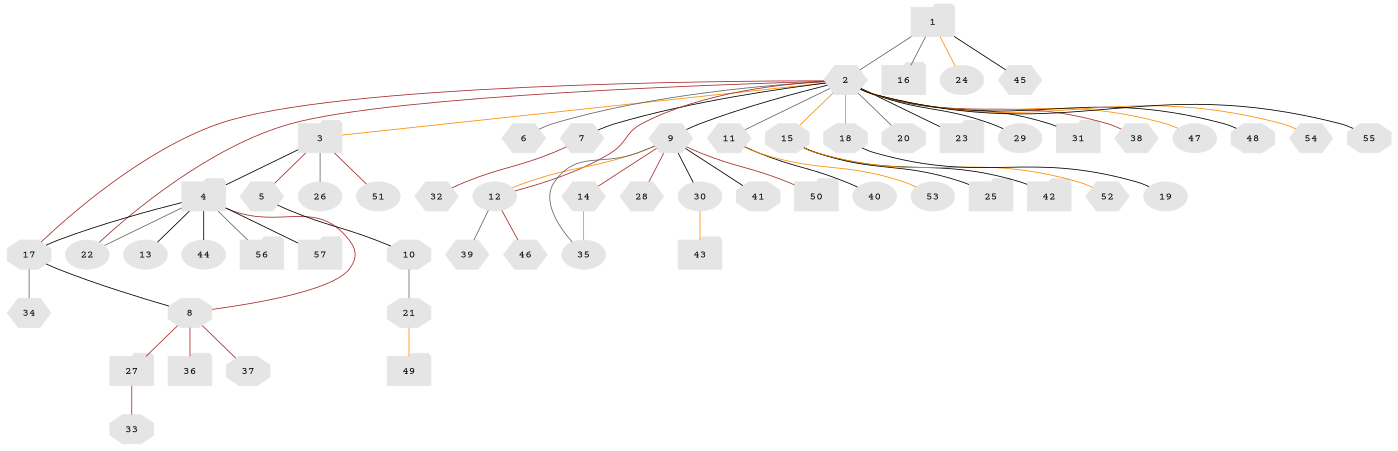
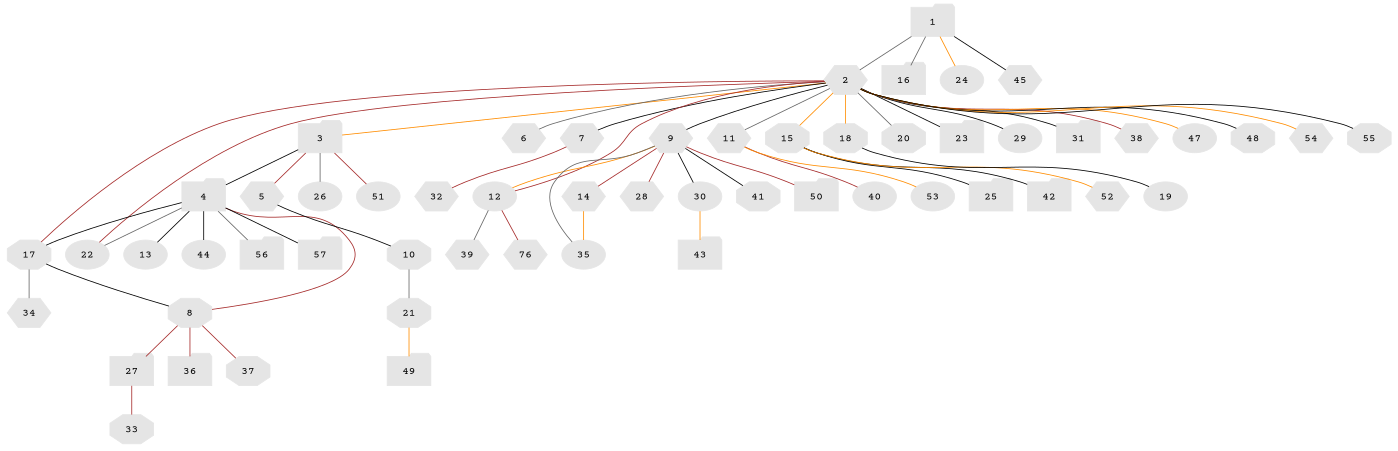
  graph {
    fontname="Courier Prime"
    node [color=gray90 fontname="Courier Prime" shape=hexagon style=filled]
    edge [color=black fontname="Courier Prime"]
    1 [shape=folder]
    2
    16 [shape=folder]
    24 [shape=ellipse]
    45
    3 [shape=folder]
    6
    7
    9
    11
    12 [shape=ellipse]
    15 [shape=octagon]
    17 [shape=octagon]
    18 [shape=octagon]
    20 [shape=octagon]
    22 [shape=ellipse]
    23 [shape=folder]
    29 [shape=ellipse]
    31 [shape=folder]
    38
    47 [shape=ellipse]
    48 [shape=octagon]
    54
    55 [shape=octagon]
    4 [shape=folder]
    5
    26 [shape=ellipse]
    51 [shape=ellipse]
    32
    14
    28
    30 [shape=ellipse]
    41 [shape=octagon]
    50 [shape=folder]
    35 [shape=ellipse]
    40 [shape=ellipse]
    53 [shape=ellipse]
    39
-   46
+   46 [label=76]
    25 [shape=folder]
    42 [shape=folder]
    52
    8 [shape=octagon]
    34
    19 [shape=ellipse]
    13 [shape=ellipse]
    44 [shape=ellipse]
    56 [shape=folder]
    57 [shape=folder]
    10 [shape=octagon]
    27 [shape=folder]
    36 [shape=folder]
    37 [shape=octagon]
    21 [shape=octagon]
    33 [shape=octagon]
    43 [shape=folder]
    49 [shape=folder]
    1 -- 2 [color=gray40]
    1 -- 16 [color=gray40]
    1 -- 24 [color=darkorange]
    1 -- 45
    2 -- 3 [color=darkorange]
    2 -- 6 [color=gray40]
    2 -- 7
    2 -- 9
    2 -- 11 [color=gray40]
    2 -- 12 [color=brown]
    2 -- 15 [color=darkorange]
    2 -- 17 [color=brown]
    2 -- 18 [color=darkorange]
    2 -- 20 [color=gray40]
    2 -- 22 [color=brown]
    2 -- 23
    2 -- 29
    2 -- 31
    2 -- 38 [color=brown]
    2 -- 47 [color=darkorange]
    2 -- 48
    2 -- 54 [color=darkorange]
    2 -- 55
    3 -- 4
    3 -- 5 [color=brown]
    3 -- 26 [color=gray40]
    3 -- 51 [color=brown]
    7 -- 32 [color=brown]
    9 -- 12 [color=darkorange]
    9 -- 14 [color=brown]
    9 -- 28 [color=brown]
    9 -- 30
    9 -- 41
    9 -- 50 [color=brown]
    9 -- 35 [color=gray40]
-   11 -- 40
+   11 -- 40 [color=brown]
    11 -- 53 [color=darkorange]
    12 -- 39 [color=gray40]
    12 -- 46 [color=brown]
    15 -- 25
    15 -- 42
    15 -- 52 [color=darkorange]
    17 -- 8
    17 -- 34 [color=gray40]
    18 -- 19
    4 -- 17
    4 -- 22 [color=gray40]
    4 -- 8 [color=brown]
    4 -- 13
    4 -- 44
    4 -- 56 [color=gray40]
    4 -- 57
    5 -- 10
    14 -- 35 [color=darkorange]
    30 -- 43 [color=darkorange]
    8 -- 27 [color=brown]
    8 -- 36 [color=brown]
    8 -- 37 [color=brown]
    10 -- 21 [color=gray40]
    27 -- 33 [color=brown]
    21 -- 49 [color=darkorange]
  }
